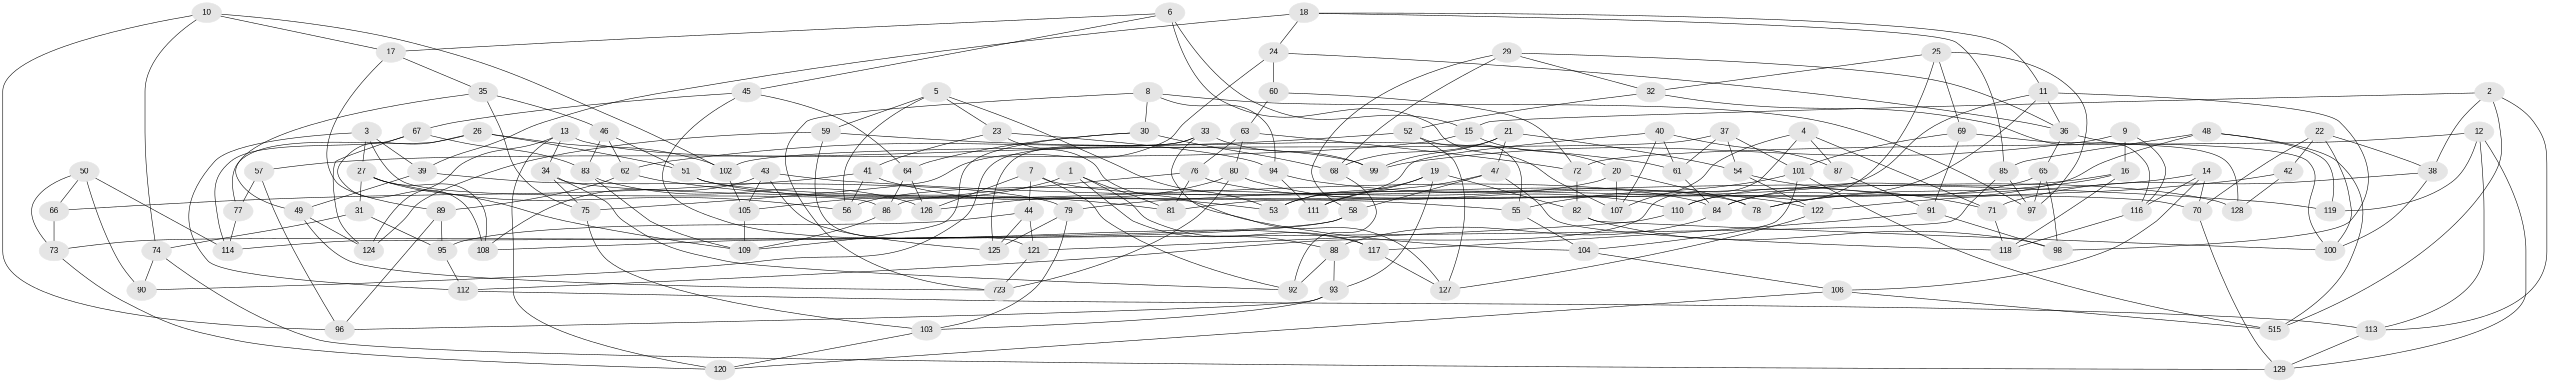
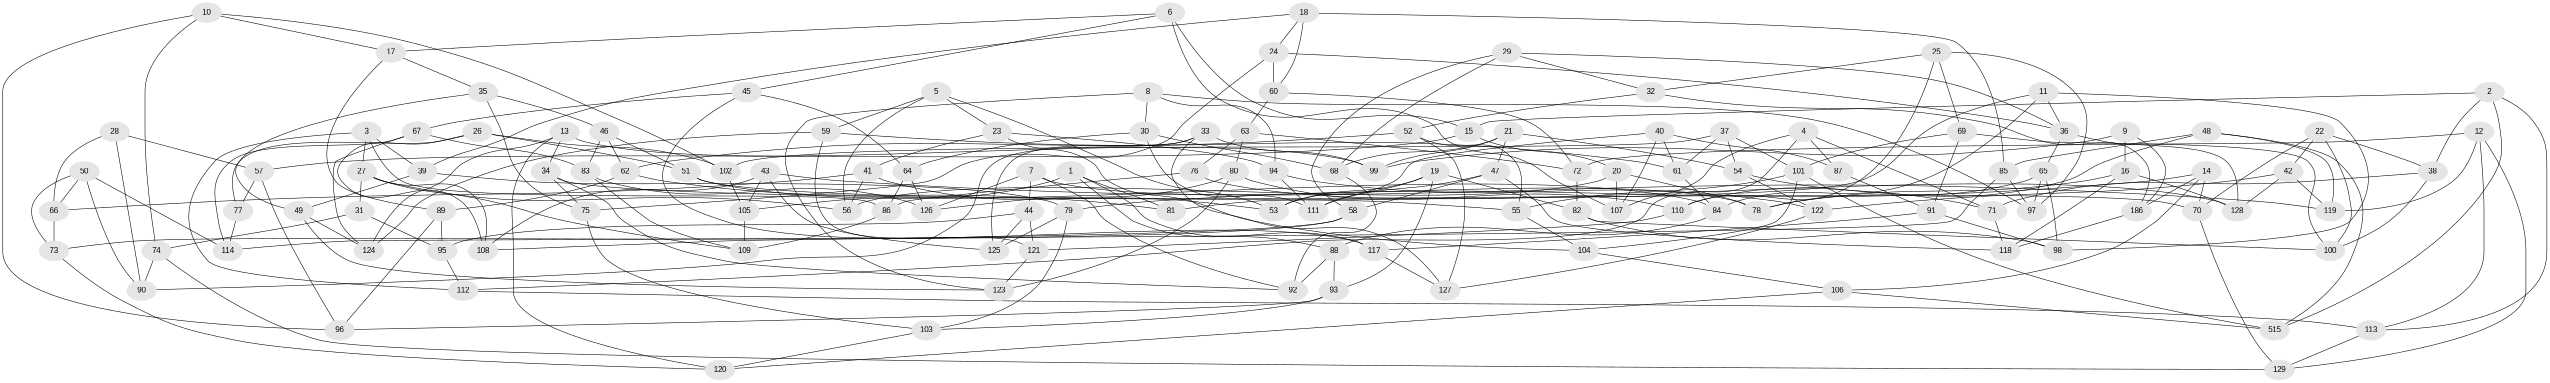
  graph {
    fontname="Liberation Sans"
    node [color=gray90 fontname="Liberation Sans" style=filled]
    edge [fontname="Liberation Sans"]
    1
    81
    88
    105
    117
    92
    93
    109
    127
    2
    15
    38
    113
    n14 [label=515]
    20
    57
    71
    100
    129
    3
    27
    39
    86
    112
    56
    108
    31
    79
    49
    4
    87
    107
    118
    91
    5
    23
    53
    59
    94
    41
    104
    124
    61
    121
    6
    17
    45
    35
    89
    64
    67
    7
    44
    78
    126
    95
    125
    8
    30
    97
-   123 [label=723]
+   123
    111
    68
    122
    9
    16
    99
-   116
+   116 [label=186]
    128
    55
    10
    74
    96
    102
    90
    11
    36
    84
    98
    65
    12
    72
    119
    82
    13
    34
    120
    75
    14
    70
    106
    103
    77
    46
    18
    24
    60
    85
    63
    114
    19
    21
    47
    54
    58
    22
    42
    66
    25
    32
    69
    110
    52
    101
    26
    51
+   28
    73
    29
    62
    33
    83
    37
    40
    43
    48
    50
    76
    80
    1 -- 81
    1 -- 88
    1 -- 105
    1 -- 117
    88 -- 92
    88 -- 93
    105 -- 109
    117 -- 127
    93 -- 96
    93 -- 103
    2 -- 15
    2 -- 38
    2 -- 113
    2 -- n14
    15 -- 20
    15 -- 57
    38 -- 71
    38 -- 100
    113 -- 129
    20 -- 56
    20 -- 107
    20 -- 78
    57 -- 96
    57 -- 77
    71 -- 118
    3 -- 27
    3 -- 39
    3 -- 86
    3 -- 112
    27 -- 109
    27 -- 56
    27 -- 108
    27 -- 31
    39 -- 79
    39 -- 49
    86 -- 109
    112 -- 113
    31 -- 95
    31 -- 74
    79 -- 125
    79 -- 103
    49 -- 124
    49 -- 123
    4 -- 71
    4 -- 112
    4 -- 87
    4 -- 107
    87 -- 91
    91 -- 117
    91 -- 98
    5 -- 56
    5 -- 23
    5 -- 53
    5 -- 59
    23 -- 94
    23 -- 41
    23 -- 104
    59 -- 124
    59 -- 61
    59 -- 121
    94 -- 111
    94 -- 122
    41 -- 56
    41 -- 53
    41 -- 66
    104 -- 106
    61 -- 84
    121 -- 123
    6 -- 15
    6 -- 107
    6 -- 17
    6 -- 45
    17 -- 35
    17 -- 89
    45 -- 117
    45 -- 64
    45 -- 67
    35 -- 49
    35 -- 75
    35 -- 46
    89 -- 95
    89 -- 96
    64 -- 86
    64 -- 126
    67 -- 124
    67 -- 114
    67 -- 83
    7 -- 92
    7 -- 44
    7 -- 78
    7 -- 126
    44 -- 121
    44 -- 95
    44 -- 125
    95 -- 112
    8 -- 94
    8 -- 30
    8 -- 97
    8 -- 123
    30 -- 64
-   30 -- 109
+   30 -- 111
    30 -- 68
    68 -- 92
    122 -- 127
    9 -- 16
    9 -- 99
    9 -- 116
    16 -- 118
    16 -- 78
-   16 -- 84
+   16 -- 128
    116 -- 118
    55 -- 104
    10 -- 17
    10 -- 74
    10 -- 96
    10 -- 102
    74 -- 129
    74 -- 90
    102 -- 105
    11 -- 81
    11 -- 36
    11 -- 84
    11 -- 98
    36 -- 128
    36 -- 65
    84 -- 88
    65 -- 97
    65 -- 98
    65 -- 110
    12 -- 113
    12 -- 129
    12 -- 72
    12 -- 119
    72 -- 82
    82 -- 100
    82 -- 98
    13 -- 124
    13 -- 99
    13 -- 34
    13 -- 120
    34 -- 92
    34 -- 55
    34 -- 75
    75 -- 103
    14 -- 79
    14 -- 116
    14 -- 70
    14 -- 106
    70 -- 129
    106 -- n14
    106 -- 120
    103 -- 120
    77 -- 114
    46 -- 51
    46 -- 62
    46 -- 83
    18 -- 39
    18 -- 24
-   18 -- 11
+   18 -- 60
    18 -- 85
    24 -- 36
    24 -- 75
    24 -- 60
    60 -- 72
    60 -- 63
    85 -- 97
    85 -- 114
    63 -- 72
    63 -- 76
    63 -- 80
    19 -- 93
    19 -- 53
    19 -- 111
    19 -- 82
    21 -- 68
    21 -- 99
    21 -- 47
    21 -- 54
    47 -- 118
    47 -- 111
    47 -- 58
    54 -- 71
    54 -- 122
    58 -- 108
    58 -- 73
    22 -- 38
    22 -- 100
    22 -- 70
    22 -- 42
    42 -- 122
    42 -- 128
+   42 -- 119
    66 -- 73
    25 -- 97
    25 -- 32
    25 -- 69
    25 -- 110
    32 -- 116
    32 -- 52
    69 -- 100
    69 -- 91
    69 -- 101
    110 -- 121
    52 -- 127
    52 -- 55
    52 -- 62
    101 -- n14
    101 -- 104
    101 -- 55
    26 -- 108
    26 -- 102
    26 -- 77
    26 -- 51
    51 -- 84
    51 -- 70
+   28 -- 57
+   28 -- 90
+   28 -- 66
    73 -- 120
    29 -- 68
    29 -- 36
    29 -- 58
    29 -- 32
    62 -- 81
    62 -- 89
    33 -- 127
    33 -- 125
    33 -- 99
    33 -- 90
    83 -- 109
    83 -- 126
    37 -- 61
    37 -- 102
    37 -- 54
    37 -- 101
    40 -- 87
    40 -- 107
    40 -- 53
    40 -- 61
    43 -- 105
    43 -- 108
    43 -- 125
    43 -- 119
    48 -- n14
    48 -- 78
    48 -- 119
    48 -- 85
    50 -- 90
    50 -- 114
    50 -- 66
    50 -- 73
-   76 -- 81
    76 -- 86
    76 -- 128
    80 -- 126
    80 -- 123
    80 -- 110
  }
